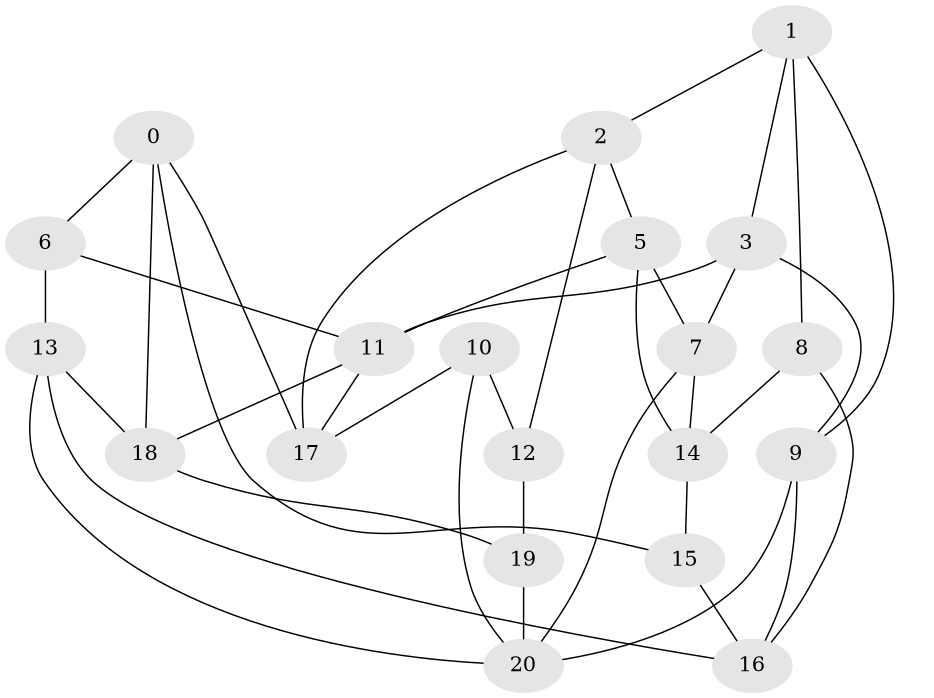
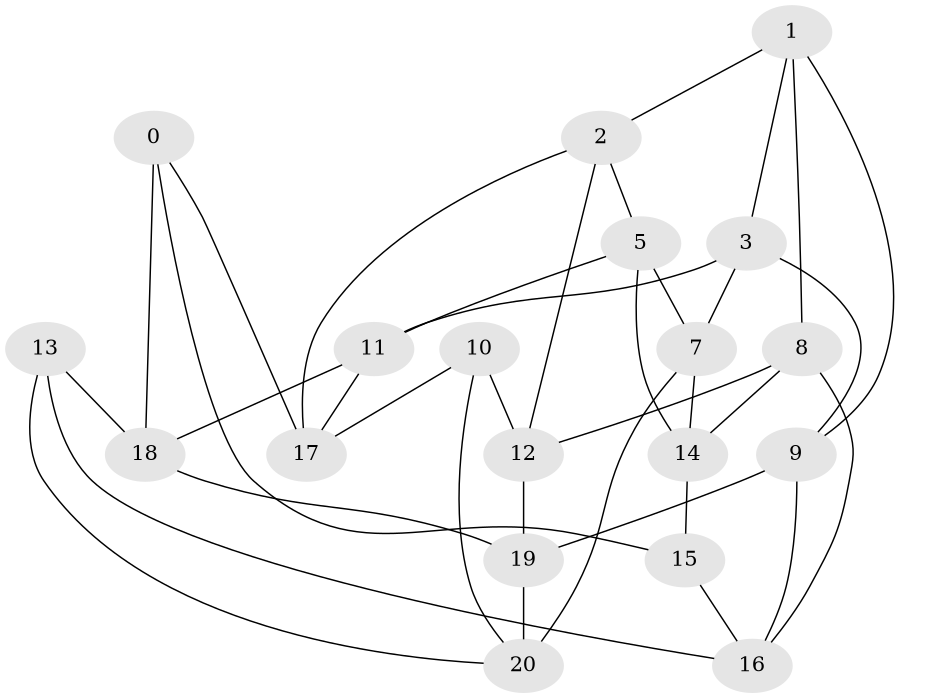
  graph {
    node [color=gray90 style=filled]
    1
    2
    3
    8
    9
    5
    12
    17
    7
    11
    14
    16
    20
    19
-   6
    13
    n17 [label=0]
    15
    18
    10
    1 -- 2
    1 -- 3
    1 -- 8
    1 -- 9
    2 -- 5
    2 -- 12
    2 -- 17
    3 -- 9
    3 -- 7
    3 -- 11
+   8 -- 12
    8 -- 14
    8 -- 16
    9 -- 16
-   9 -- 20
+   9 -- 19
    5 -- 7
    5 -- 11
    5 -- 14
    12 -- 19
    7 -- 14
    7 -- 20
    11 -- 17
    11 -- 18
    14 -- 15
    19 -- 20
-   6 -- 11
-   6 -- 13
    13 -- 16
    13 -- 20
    13 -- 18
    n17 -- 17
-   n17 -- 6
    n17 -- 15
    n17 -- 18
    15 -- 16
    18 -- 19
    10 -- 12
    10 -- 17
    10 -- 20
  }
